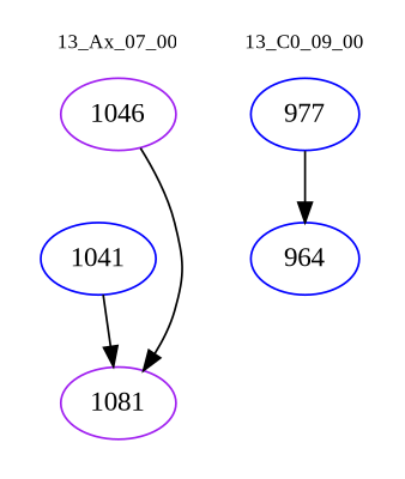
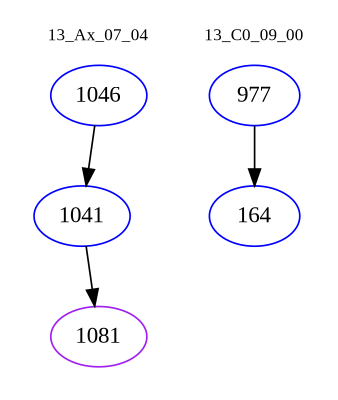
  digraph {
    fontname="Liberation Serif"
    node [color=blue fontname="Liberation Serif"]
    edge [color=black fontname="Liberation Serif"]
-   n1 [color=purple label=1046]
+   n1 [label=1046]
    n2 [label=1041]
    n3 [color=purple label=1081]
    n4 [label=977]
-   n5 [label=964]
+   n5 [label=164]
    subgraph cluster_1 {
      color=white
      fontsize=10
-     label="13_Ax_07_00"
+     label="13_Ax_07_04"
      n1
      n2
      n3
    }
    subgraph cluster_2 {
      color=white
      fontsize=10
      label="13_C0_09_00"
      n4
      n5
    }
-   n1 -> n3
+   n1 -> n2
    n2 -> n3
    n4 -> n5
  }
